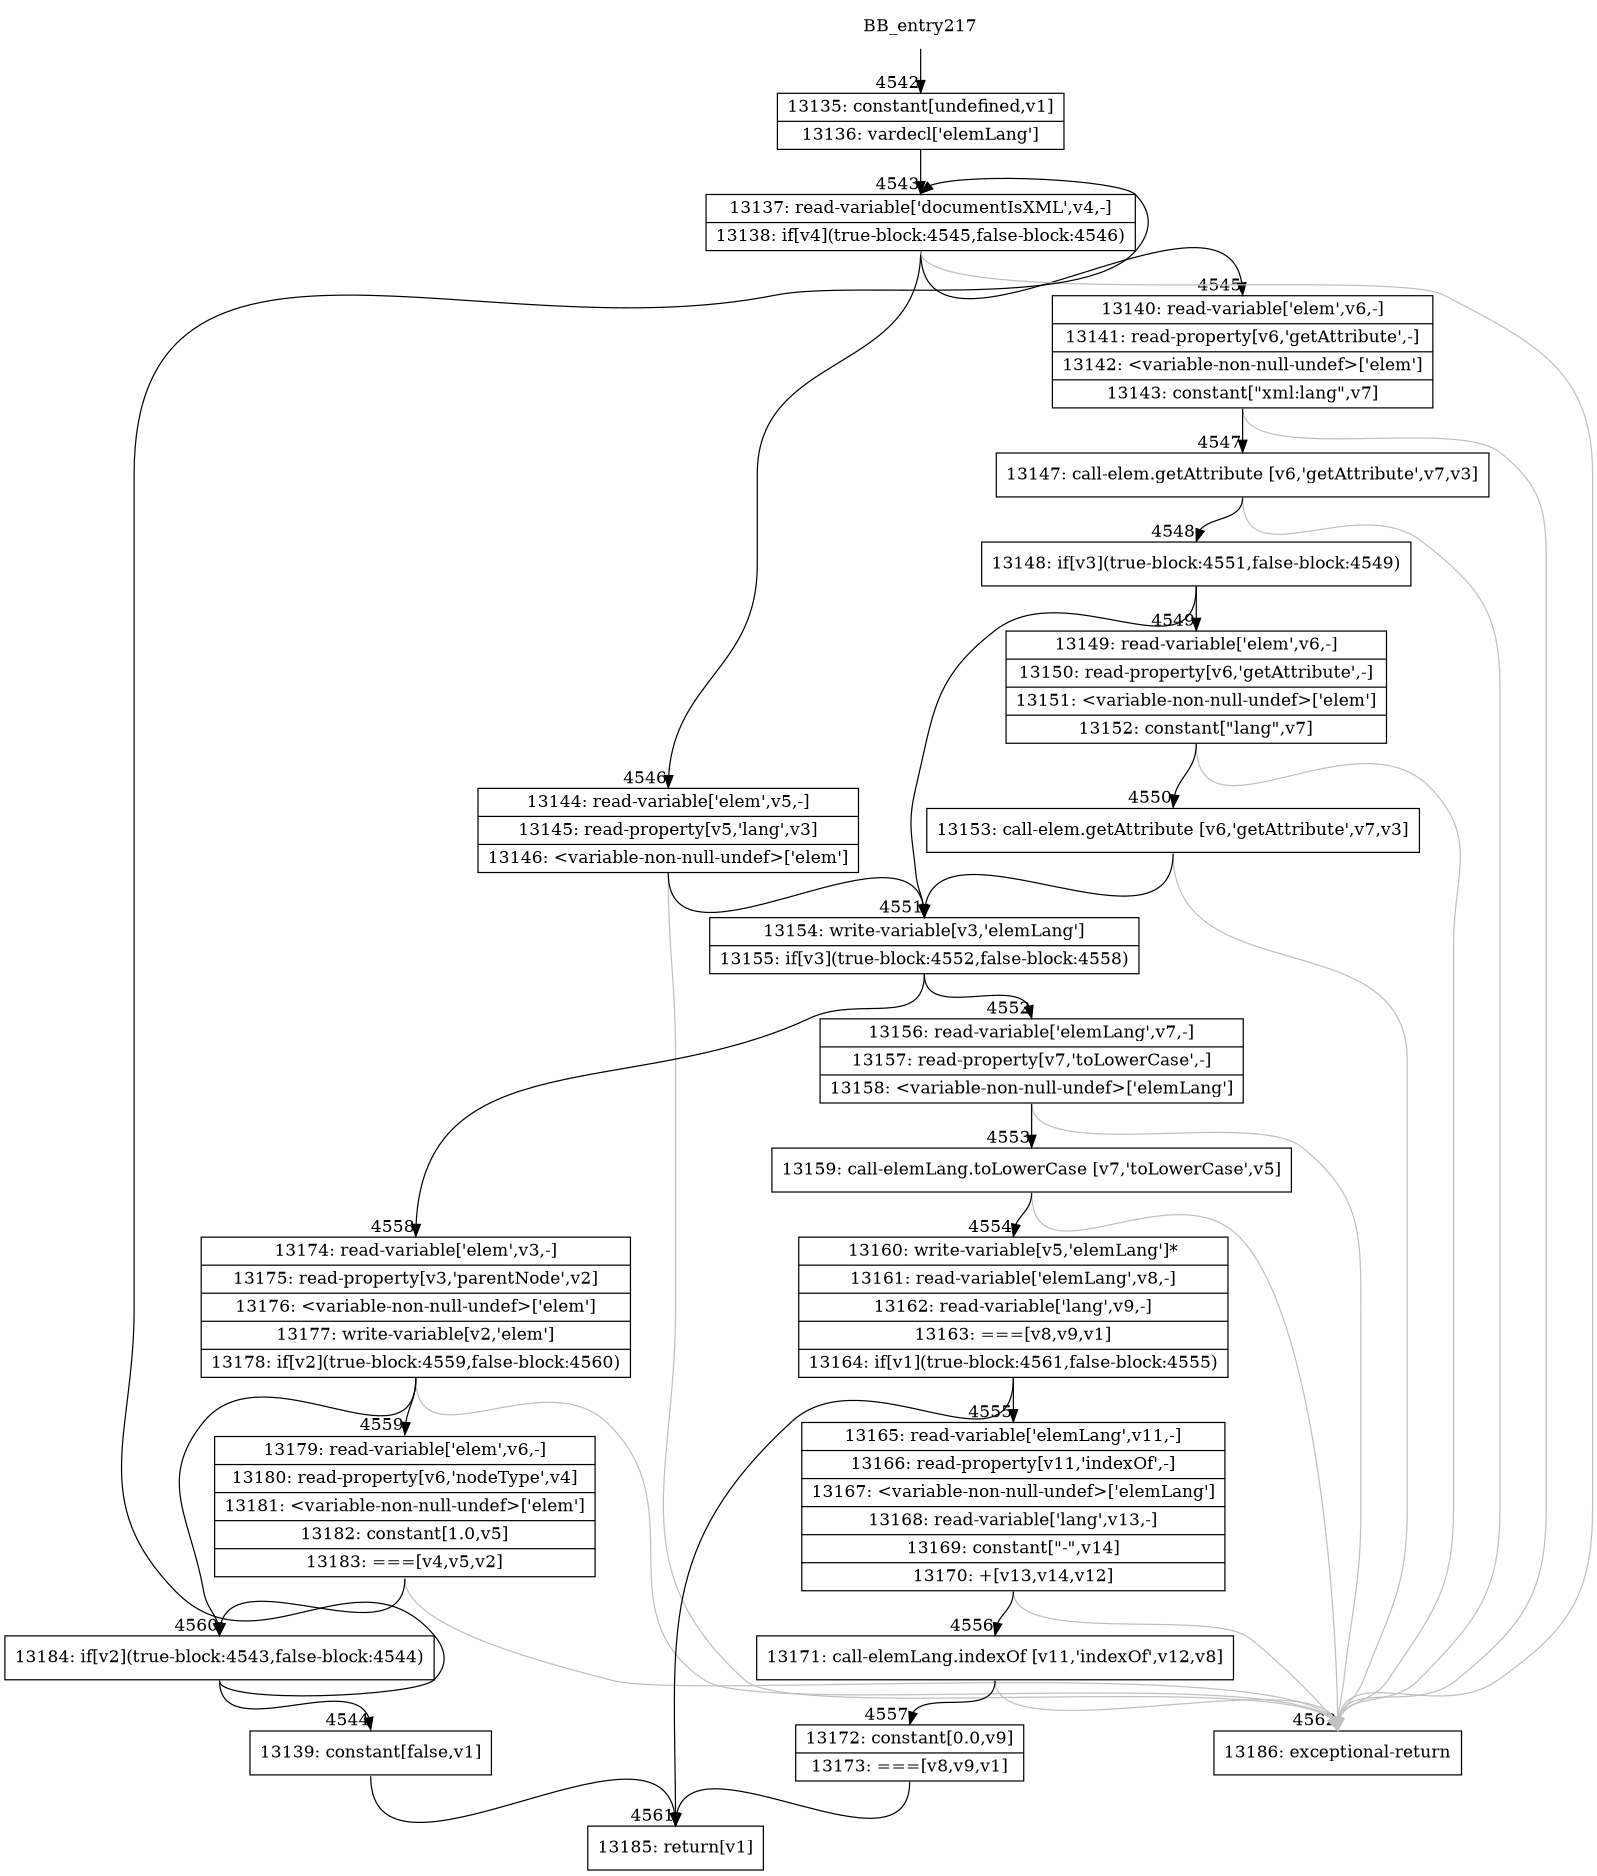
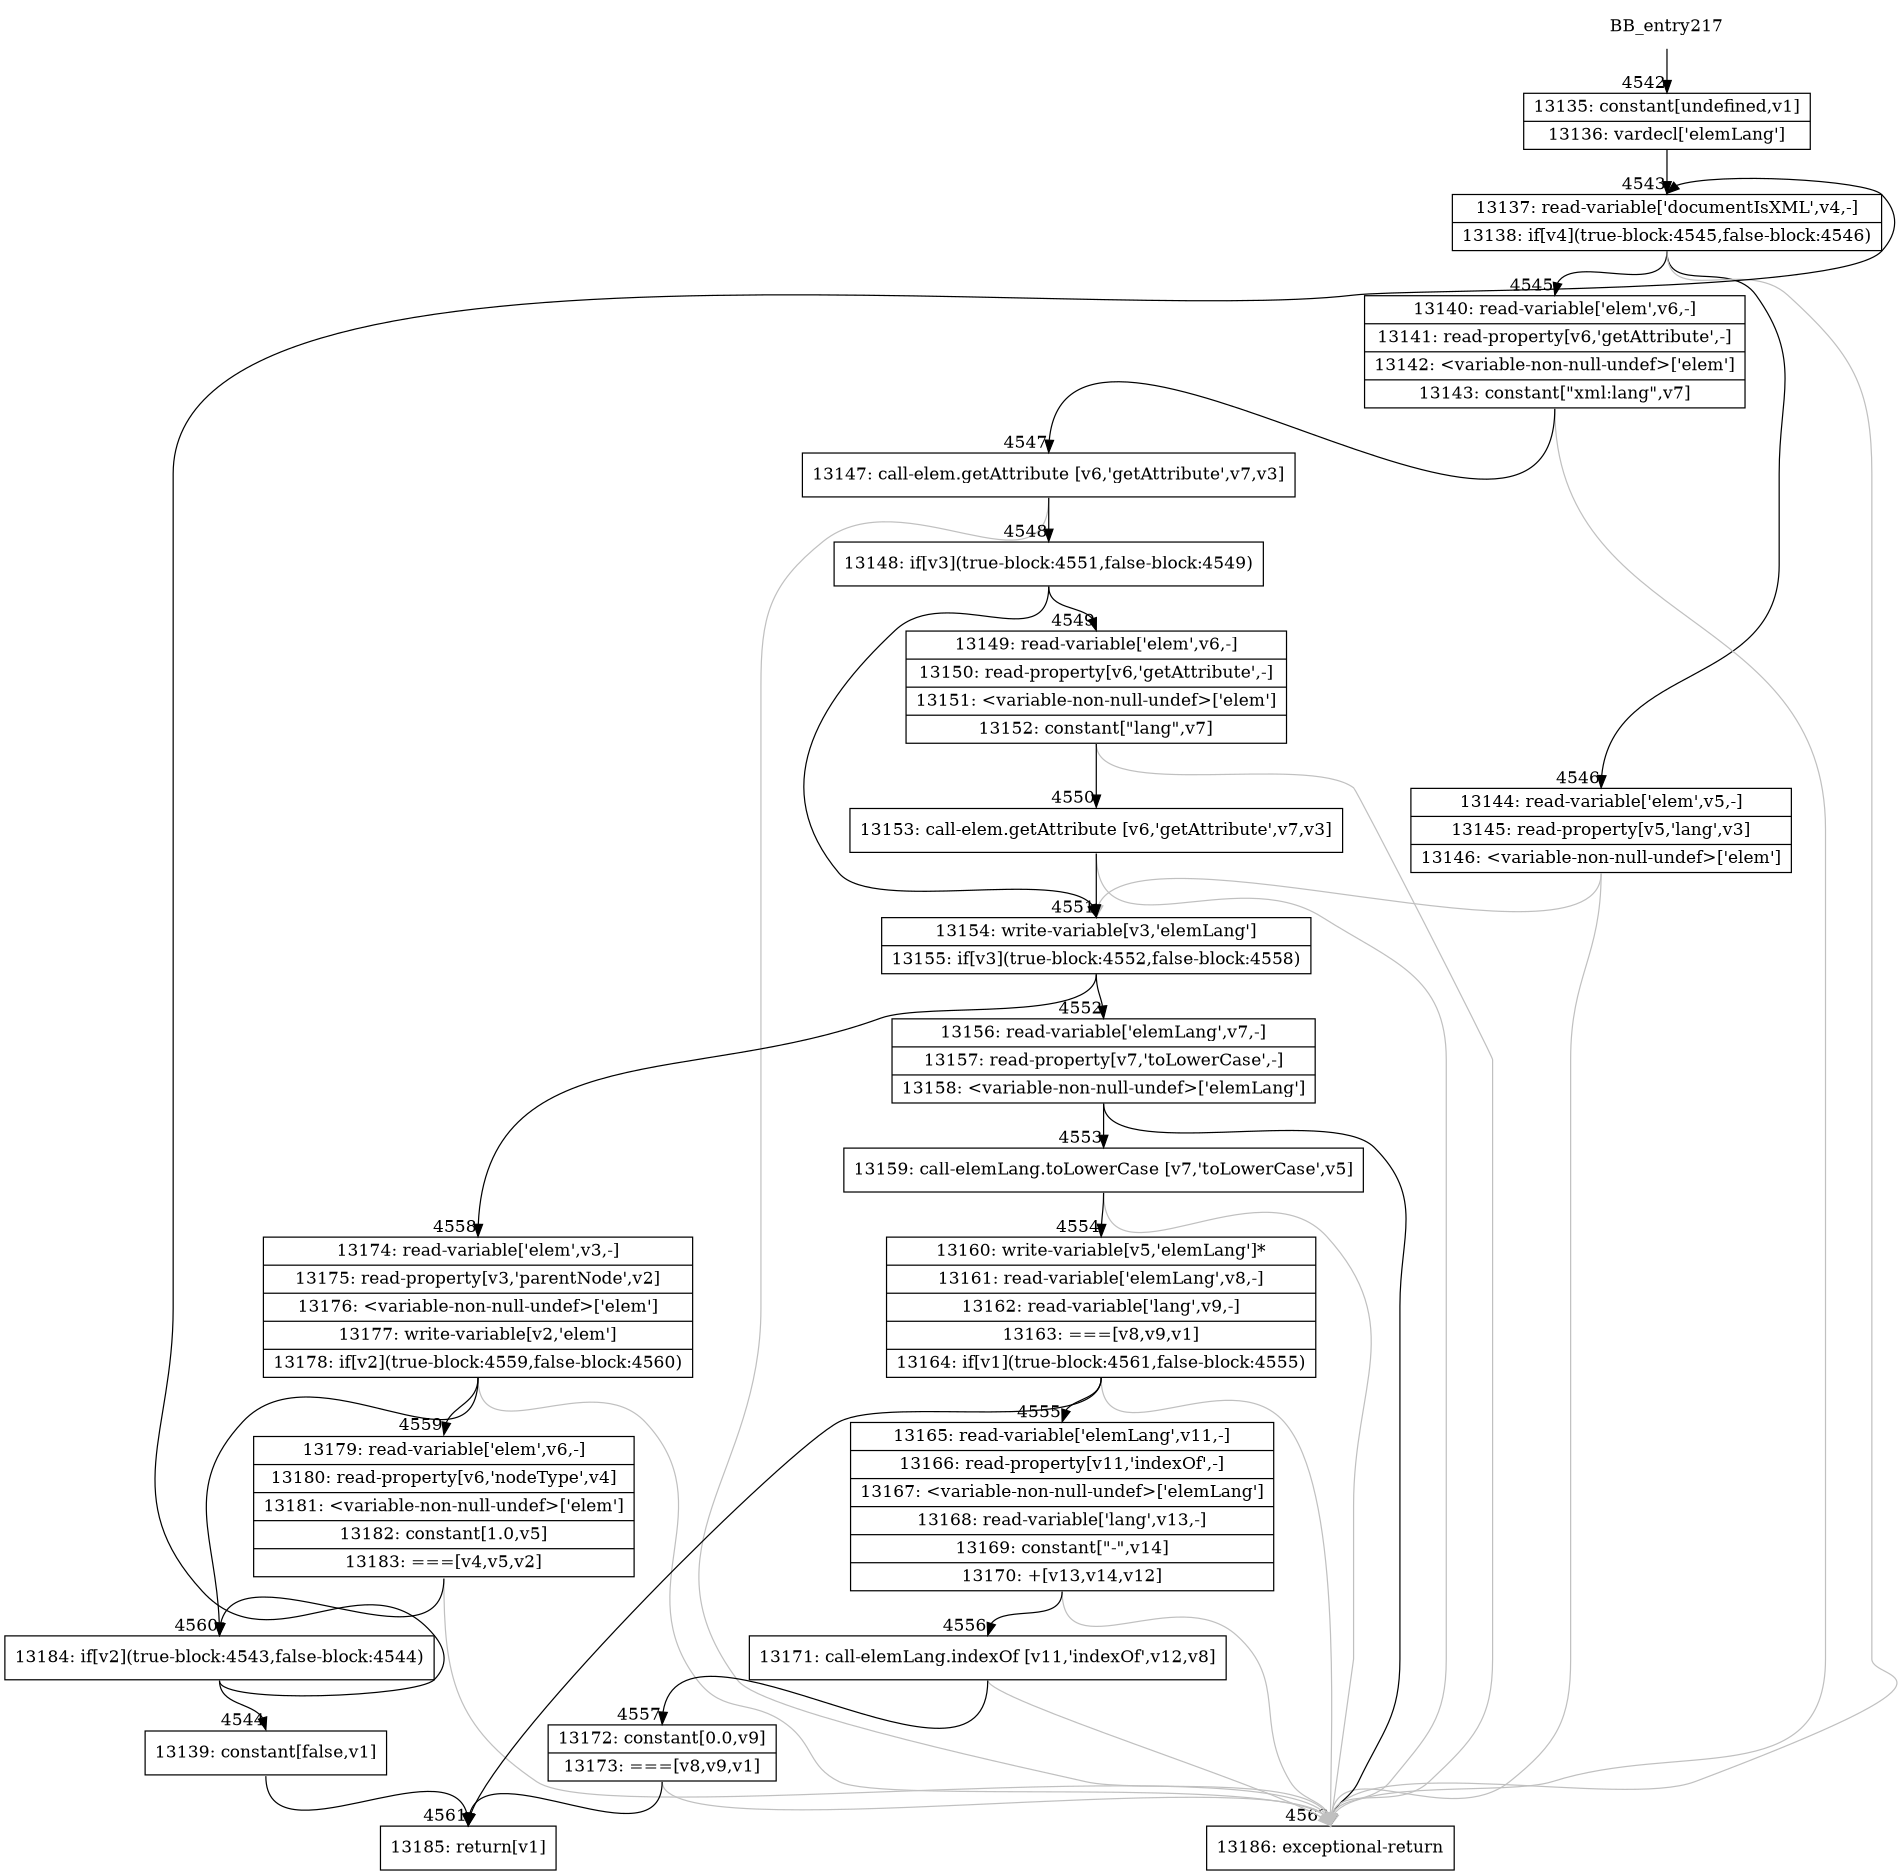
  digraph {
    rankdir=TD
    node [shape=record]
    edge [headport=n tailport=s]
    n1 [label=BB_entry217 shape=none]
    n2 [label="{13135: constant[undefined,v1]|13136: vardecl['elemLang']}"]
    n3 [label="{13137: read-variable['documentIsXML',v4,-]|13138: if[v4](true-block:4545,false-block:4546)}"]
    n4 [label="{13140: read-variable['elem',v6,-]|13141: read-property[v6,'getAttribute',-]|13142: \<variable-non-null-undef\>['elem']|13143: constant[\"xml:lang\",v7]}"]
    n5 [label="{13144: read-variable['elem',v5,-]|13145: read-property[v5,'lang',v3]|13146: \<variable-non-null-undef\>['elem']}"]
    n6 [label="{13186: exceptional-return}"]
    n7 [label="{13147: call-elem.getAttribute [v6,'getAttribute',v7,v3]}"]
    n8 [label="{13154: write-variable[v3,'elemLang']|13155: if[v3](true-block:4552,false-block:4558)}"]
    n9 [label="{13148: if[v3](true-block:4551,false-block:4549)}"]
    n10 [label="{13156: read-variable['elemLang',v7,-]|13157: read-property[v7,'toLowerCase',-]|13158: \<variable-non-null-undef\>['elemLang']}"]
    n11 [label="{13174: read-variable['elem',v3,-]|13175: read-property[v3,'parentNode',v2]|13176: \<variable-non-null-undef\>['elem']|13177: write-variable[v2,'elem']|13178: if[v2](true-block:4559,false-block:4560)}"]
    n12 [label="{13139: constant[false,v1]}"]
    n13 [label="{13185: return[v1]}"]
    n14 [label="{13149: read-variable['elem',v6,-]|13150: read-property[v6,'getAttribute',-]|13151: \<variable-non-null-undef\>['elem']|13152: constant[\"lang\",v7]}"]
    n15 [label="{13159: call-elemLang.toLowerCase [v7,'toLowerCase',v5]}"]
    n16 [label="{13184: if[v2](true-block:4543,false-block:4544)}"]
    n17 [label="{13179: read-variable['elem',v6,-]|13180: read-property[v6,'nodeType',v4]|13181: \<variable-non-null-undef\>['elem']|13182: constant[1.0,v5]|13183: ===[v4,v5,v2]}"]
    n18 [label="{13153: call-elem.getAttribute [v6,'getAttribute',v7,v3]}"]
    n19 [label="{13160: write-variable[v5,'elemLang']*|13161: read-variable['elemLang',v8,-]|13162: read-variable['lang',v9,-]|13163: ===[v8,v9,v1]|13164: if[v1](true-block:4561,false-block:4555)}"]
    n20 [label="{13165: read-variable['elemLang',v11,-]|13166: read-property[v11,'indexOf',-]|13167: \<variable-non-null-undef\>['elemLang']|13168: read-variable['lang',v13,-]|13169: constant[\"-\",v14]|13170: +[v13,v14,v12]}"]
    n21 [label="{13171: call-elemLang.indexOf [v11,'indexOf',v12,v8]}"]
    n22 [label="{13172: constant[0.0,v9]|13173: ===[v8,v9,v1]}"]
    n1 -> n2 [headlabel="    4542"]
    n2 -> n3 [headlabel="      4543"]
    n3 -> n4 [headlabel="      4545"]
    n3 -> n5 [headlabel="      4546"]
    n3 -> n6 [color=gray headlabel="      4562"]
    n4 -> n6 [color=gray]
    n4 -> n7 [headlabel="      4547"]
    n5 -> n6 [color=gray]
-   n5 -> n8 [headlabel="      4551"]
+   n5 -> n8 [headlabel="      4551" color=gray]
    n7 -> n6 [color=gray]
    n7 -> n9 [headlabel="      4548"]
    n8 -> n10 [headlabel="      4552"]
    n8 -> n11 [headlabel="      4558"]
    n9 -> n8
    n9 -> n14 [headlabel="      4549"]
-   n10 -> n6 [color=gray]
+   n10 -> n6 [color=black]
    n10 -> n15 [headlabel="      4553"]
    n11 -> n6 [color=gray]
    n11 -> n16 [headlabel="      4560"]
    n11 -> n17 [headlabel="      4559"]
    n12 -> n13 [headlabel="      4561"]
    n14 -> n6 [color=gray]
    n14 -> n18 [headlabel="      4550"]
    n15 -> n6 [color=gray]
    n15 -> n19 [headlabel="      4554"]
    n16 -> n3
    n16 -> n12 [headlabel="      4544"]
    n17 -> n6 [color=gray]
    n17 -> n16
    n18 -> n6 [color=gray]
    n18 -> n8
+   n19 -> n6 [color=gray]
    n19 -> n13
    n19 -> n20 [headlabel="      4555"]
    n20 -> n6 [color=gray]
    n20 -> n21 [headlabel="      4556"]
    n21 -> n6 [color=gray]
    n21 -> n22 [headlabel="      4557"]
+   n22 -> n6 [color=gray]
    n22 -> n13
  }
